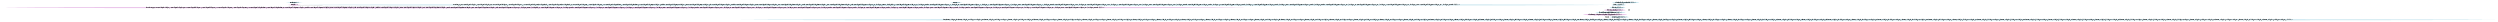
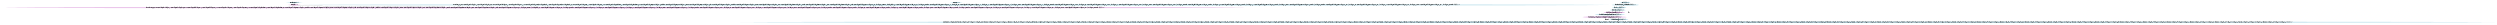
  digraph {
    node [color=gray40 fillcolor=lightblue shape=ellipse style=filled]
    edge [style=bold]
    n1 [color=darkgreen label="assertQ(\"/schema/?indent=on&wt=xml\",\"count(/response/lst(@name='schema'(/str(@name='name'() = 1\",\"/response/lst(@name='schema'(/str(@name='name'((.='test-rest'(\",\"count(/response/lst(@name='schema'(/float(@name='version'() = 1\",\"/response/lst(@name='schema'(/float(@name='version'((.='1.6'(\",\"count(/response/lst(@name='schema'(/lst(@name='solrQueryParser'(/str(@name='defaultOperator'() = 1\",\"/response/lst(@name='schema'(/lst(@name='solrQueryParser'(/str(@name='defaultOperator'((.='OR'(\",\"count(/response/lst(@name='schema'(/str(@name='uniqueKey'() = 1\",\"/response/lst(@name='schema'(/str(@name='uniqueKey'((.='id'(\",\"count(/response/lst(@name='schema'(/str(@name='defaultSearchField'() = 1\",\"/response/lst(@name='schema'(/str(@name='defaultSearchField'((.='text'(\",\"(/response/lst(@name='schema'(/arr(@name='fieldTypes'(/lst/str(@name='name'()(1( = 'HTMLstandardtok'\",\"(/response/lst(@name='schema'(/arr(@name='fieldTypes'(/lst/str(@name='name'()(2( = 'HTMLredtok'\",\"(/response/lst(@name='schema'(/arr(@name='fieldTypes'(/lst/str(@name='name'()(3( = 'boolean'\",\"(/response/lst(@name='schema'(/arr(@name='fields'(/lst/str(@name='name'()(1( = 'HTMLstandardtok'\",\"(/response/lst(@name='schema'(/arr(@name='fields'(/lst/str(@name='name'()(2( = 'HTMLredtok'\",\"(/response/lst(@name='schema'(/arr(@name='fields'(/lst/str(@name='name'()(3( = '_version_'\",\"(/response/lst(@name='schema'(/arr(@name='dynamicFields'(/lst/str(@name='name'()(1( = '*_coordinate'\",\"(/response/lst(@name='schema'(/arr(@name='dynamicFields'(/lst/str(@name='name'()(2( = 'ignored_*'\",\"(/response/lst(@name='schema'(/arr(@name='dynamicFields'(/lst/str(@name='name'()(3( = '*_mfacet'\",\"/response/lst(@name='schema'(/arr(@name='copyFields'(/lst( str(@name='source'((.='title'(\" + \" and str(@name='dest'((.='title_stemmed'(\" + \" and int(@name='maxChars'((.='200'((\",\"/response/lst(@name='schema'(/arr(@name='copyFields'(/lst( str(@name='source'((.='title'(\" + \" and str(@name='dest'((.='dest_sub_no_ast_s'((\",\"/response/lst(@name='schema'(/arr(@name='copyFields'(/lst( str(@name='source'((.='*_i'(\" + \" and str(@name='dest'((.='title'((\",\"/response/lst(@name='schema'(/arr(@name='copyFields'(/lst( str(@name='source'((.='*_i'(\" + \" and str(@name='dest'((.='*_s'((\",\"/response/lst(@name='schema'(/arr(@name='copyFields'(/lst( str(@name='source'((.='*_i'(\" + \" and str(@name='dest'((.='*_dest_sub_s'((\",\"/response/lst(@name='schema'(/arr(@name='copyFields'(/lst( str(@name='source'((.='*_i'(\" + \" and str(@name='dest'((.='dest_sub_no_ast_s'((\",\"/response/lst(@name='schema'(/arr(@name='copyFields'(/lst( str(@name='source'((.='*_src_sub_i'(\" + \" and str(@name='dest'((.='title'((\",\"/response/lst(@name='schema'(/arr(@name='copyFields'(/lst( str(@name='source'((.='*_src_sub_i'(\" + \" and str(@name='dest'((.='*_s'((\",\"/response/lst(@name='schema'(/arr(@name='copyFields'(/lst( str(@name='source'((.='*_src_sub_i'(\" + \" and str(@name='dest'((.='*_dest_sub_s'((\",\"/response/lst(@name='schema'(/arr(@name='copyFields'(/lst( str(@name='source'((.='*_src_sub_i'(\" + \" and str(@name='dest'((.='dest_sub_no_ast_s'((\",\"/response/lst(@name='schema'(/arr(@name='copyFields'(/lst( str(@name='source'((.='src_sub_no_ast_i'(\" + \" and str(@name='dest'((.='title'((\",\"/response/lst(@name='schema'(/arr(@name='copyFields'(/lst( str(@name='source'((.='src_sub_no_ast_i'(\" + \" and str(@name='dest'((.='*_s'((\",\"/response/lst(@name='schema'(/arr(@name='copyFields'(/lst( str(@name='source'((.='src_sub_no_ast_i'(\" + \" and str(@name='dest'((.='*_dest_sub_s'((\",\"/response/lst(@name='schema'(/arr(@name='copyFields'(/lst( str(@name='source'((.='src_sub_no_ast_i'(\" + \" and str(@name='dest'((.='dest_sub_no_ast_s'((\",\"/response/lst(@name='schema'(/arr(@name='copyFields'(/lst( str(@name='source'((.='title_*'(\" + \" and str(@name='dest'((.='text'((\",\"/response/lst(@name='schema'(/arr(@name='copyFields'(/lst( str(@name='source'((.='title_*'(\" + \" and str(@name='dest'((.='*_s'((\",\"/response/lst(@name='schema'(/arr(@name='copyFields'(/lst( str(@name='source'((.='title_*'(\" + \" and str(@name='dest'((.='*_dest_sub_s'((\",\"/response/lst(@name='schema'(/arr(@name='copyFields'(/lst( str(@name='source'((.='title_*'(\" + \" and str(@name='dest'((.='dest_sub_no_ast_s'((\")@@@3@@@['1', '0', '0']"]
    n2 [fillcolor=plum label="assertQ(\"/schema/?indent=on&wt=xml\",\"count(/response/lst(@name='schema'(/str(@name='name'() = 1\",\"/response/lst(@name='schema'(/str(@name='name'((.='test-rest'(\",\"count(/response/lst(@name='schema'(/float(@name='version'() = 1\",\"/response/lst(@name='schema'(/float(@name='version'((.='1.6'(\",\"count(/response/lst(@name='schema'(/str(@name='uniqueKey'() = 1\",\"/response/lst(@name='schema'(/str(@name='uniqueKey'((.='id'(\",\"count(/response/lst(@name='schema'(/str(@name='defaultSearchField'() = 1\",\"/response/lst(@name='schema'(/str(@name='defaultSearchField'((.='text'(\",\"(/response/lst(@name='schema'(/arr(@name='fieldTypes'(/lst/str(@name='name'()(1( = 'HTMLstandardtok'\",\"(/response/lst(@name='schema'(/arr(@name='fieldTypes'(/lst/str(@name='name'()(2( = 'HTMLredtok'\",\"(/response/lst(@name='schema'(/arr(@name='fieldTypes'(/lst/str(@name='name'()(3( = 'boolean'\",\"(/response/lst(@name='schema'(/arr(@name='fields'(/lst/str(@name='name'()(1( = 'HTMLstandardtok'\",\"(/response/lst(@name='schema'(/arr(@name='fields'(/lst/str(@name='name'()(2( = 'HTMLredtok'\",\"(/response/lst(@name='schema'(/arr(@name='fields'(/lst/str(@name='name'()(3( = '_version_'\",\"(/response/lst(@name='schema'(/arr(@name='dynamicFields'(/lst/str(@name='name'()(1( = '*_coordinate'\",\"(/response/lst(@name='schema'(/arr(@name='dynamicFields'(/lst/str(@name='name'()(2( = 'ignored_*'\",\"(/response/lst(@name='schema'(/arr(@name='dynamicFields'(/lst/str(@name='name'()(3( = '*_mfacet'\",\"/response/lst(@name='schema'(/arr(@name='copyFields'(/lst( str(@name='source'((.='title'(\" + \" and str(@name='dest'((.='title_stemmed'(\" + \" and int(@name='maxChars'((.='200'((\",\"/response/lst(@name='schema'(/arr(@name='copyFields'(/lst( str(@name='source'((.='title'(\" + \" and str(@name='dest'((.='dest_sub_no_ast_s'((\",\"/response/lst(@name='schema'(/arr(@name='copyFields'(/lst( str(@name='source'((.='*_i'(\" + \" and str(@name='dest'((.='title'((\",\"/response/lst(@name='schema'(/arr(@name='copyFields'(/lst( str(@name='source'((.='*_i'(\" + \" and str(@name='dest'((.='*_s'((\",\"/response/lst(@name='schema'(/arr(@name='copyFields'(/lst( str(@name='source'((.='*_i'(\" + \" and str(@name='dest'((.='*_dest_sub_s'((\",\"/response/lst(@name='schema'(/arr(@name='copyFields'(/lst( str(@name='source'((.='*_i'(\" + \" and str(@name='dest'((.='dest_sub_no_ast_s'((\",\"/response/lst(@name='schema'(/arr(@name='copyFields'(/lst( str(@name='source'((.='*_src_sub_i'(\" + \" and str(@name='dest'((.='title'((\",\"/response/lst(@name='schema'(/arr(@name='copyFields'(/lst( str(@name='source'((.='*_src_sub_i'(\" + \" and str(@name='dest'((.='*_s'((\",\"/response/lst(@name='schema'(/arr(@name='copyFields'(/lst( str(@name='source'((.='*_src_sub_i'(\" + \" and str(@name='dest'((.='*_dest_sub_s'((\",\"/response/lst(@name='schema'(/arr(@name='copyFields'(/lst( str(@name='source'((.='*_src_sub_i'(\" + \" and str(@name='dest'((.='dest_sub_no_ast_s'((\",\"/response/lst(@name='schema'(/arr(@name='copyFields'(/lst( str(@name='source'((.='src_sub_no_ast_i'(\" + \" and str(@name='dest'((.='title'((\",\"/response/lst(@name='schema'(/arr(@name='copyFields'(/lst( str(@name='source'((.='src_sub_no_ast_i'(\" + \" and str(@name='dest'((.='*_s'((\",\"/response/lst(@name='schema'(/arr(@name='copyFields'(/lst( str(@name='source'((.='src_sub_no_ast_i'(\" + \" and str(@name='dest'((.='*_dest_sub_s'((\",\"/response/lst(@name='schema'(/arr(@name='copyFields'(/lst( str(@name='source'((.='src_sub_no_ast_i'(\" + \" and str(@name='dest'((.='dest_sub_no_ast_s'((\",\"/response/lst(@name='schema'(/arr(@name='copyFields'(/lst( str(@name='source'((.='title_*'(\" + \" and str(@name='dest'((.='text'((\",\"/response/lst(@name='schema'(/arr(@name='copyFields'(/lst( str(@name='source'((.='title_*'(\" + \" and str(@name='dest'((.='*_s'((\",\"/response/lst(@name='schema'(/arr(@name='copyFields'(/lst( str(@name='source'((.='title_*'(\" + \" and str(@name='dest'((.='*_dest_sub_s'((\",\"/response/lst(@name='schema'(/arr(@name='copyFields'(/lst( str(@name='source'((.='title_*'(\" + \" and str(@name='dest'((.='dest_sub_no_ast_s'((\")@@@3@@@['0', '1', '0']"]
    n3 [color=darkgreen label="testPivotFacetSortedCount['0', '0', '1']" shape=diamond]
    n4 [fillcolor=plum label="testXMLResponse['0', '1', '0']" shape=diamond]
+   n5 [color=brown label="index()@@@3@@@['0', '0', '1']"]
    n6 [label="final ModifiableSolrParams params = new ModifiableSolrParams()@@@4@@@['0', '0', '1']"]
    n7 [label="params.add(\"q\",\"*:*\")@@@5@@@['0', '0', '1']"]
    n8 [label="SolrQueryRequest req = req(params)@@@10@@@['0', '0', '1']"]
    n9 [label="params.add(\"facet\",\"true\")@@@6@@@['0', '0', '1']"]
    n10 [color=darkgreen label="assertQ(req,facetPivotPrefix + \"/str(@name='field'((.='place_t'(\",facetPivotPrefix + \"(str(@name='value'((.='dublin'((/arr(@name='pivot'(/lst(1(/str(@name='value'((.='microsoft'(\",facetPivotPrefix + \"(str(@name='value'((.='dublin'((/arr(@name='pivot'(/lst(1(/int(@name='count'((.=4(\",facetPivotPrefix + \"(str(@name='value'((.='dublin'((/arr(@name='pivot'(/lst(2(/str(@name='value'((.='polecat'(\",facetPivotPrefix + \"(str(@name='value'((.='dublin'((/arr(@name='pivot'(/lst(2(/int(@name='count'((.=4(\",facetPivotPrefix + \"(str(@name='value'((.='dublin'((/arr(@name='pivot'(/lst(3(/str(@name='value'((.='null'(\",facetPivotPrefix + \"(str(@name='value'((.='dublin'((/arr(@name='pivot'(/lst(3(/int(@name='count'((.=3(\",facetPivotPrefix + \"(str(@name='value'((.='dublin'((/arr(@name='pivot'(/lst(4(/str(@name='value'((.='fujitsu'(\",facetPivotPrefix + \"(str(@name='value'((.='dublin'((/arr(@name='pivot'(/lst(4(/int(@name='count'((.=2(\",facetPivotPrefix + \"(str(@name='value'((.='dublin'((/arr(@name='pivot'(/lst(5(/str(@name='value'((.='bbc'(\",facetPivotPrefix + \"(str(@name='value'((.='dublin'((/arr(@name='pivot'(/lst(5(/int(@name='count'((.=1(\",facetPivotPrefix + \"(str(@name='value'((.='london'((/arr(@name='pivot'(/lst(1(/str(@name='value'((.='null'(\",facetPivotPrefix + \"(str(@name='value'((.='london'((/arr(@name='pivot'(/lst(1(/int(@name='count'((.=3(\",facetPivotPrefix + \"(str(@name='value'((.='london'((/arr(@name='pivot'(/lst(2(/str(@name='value'((.='polecat'(\",facetPivotPrefix + \"(str(@name='value'((.='london'((/arr(@name='pivot'(/lst(2(/int(@name='count'((.=3(\",facetPivotPrefix + \"(str(@name='value'((.='london'((/arr(@name='pivot'(/lst(3(/str(@name='value'((.='bbc'(\",facetPivotPrefix + \"(str(@name='value'((.='london'((/arr(@name='pivot'(/lst(3(/int(@name='count'((.=2(\",facetPivotPrefix + \"(str(@name='value'((.='london'((/arr(@name='pivot'(/lst(4(/str(@name='value'((.='fujitsu'(\",facetPivotPrefix + \"(str(@name='value'((.='london'((/arr(@name='pivot'(/lst(4(/int(@name='count'((.=2(\",facetPivotPrefix + \"(str(@name='value'((.='london'((/arr(@name='pivot'(/lst(5(/str(@name='value'((.='microsoft'(\",facetPivotPrefix + \"(str(@name='value'((.='london'((/arr(@name='pivot'(/lst(5(/int(@name='count'((.=2(\",facetPivotPrefix + \"(str(@name='value'((.='cardiff'((/arr(@name='pivot'(/lst(1(/str(@name='value'((.='polecat'(\",facetPivotPrefix + \"(str(@name='value'((.='cardiff'((/arr(@name='pivot'(/lst(1(/int(@name='count'((.=3(\",facetPivotPrefix + \"(str(@name='value'((.='cardiff'((/arr(@name='pivot'(/lst(2(/str(@name='value'((.='bbc'(\",facetPivotPrefix + \"(str(@name='value'((.='cardiff'((/arr(@name='pivot'(/lst(2(/int(@name='count'((.=2(\",facetPivotPrefix + \"(str(@name='value'((.='cardiff'((/arr(@name='pivot'(/lst(3(/str(@name='value'((.='microsoft'(\",facetPivotPrefix + \"(str(@name='value'((.='cardiff'((/arr(@name='pivot'(/lst(3(/int(@name='count'((.=2(\",facetPivotPrefix + \"(str(@name='value'((.='cardiff'((/arr(@name='pivot'(/lst(4(/str(@name='value'((.='null'(\",facetPivotPrefix + \"(str(@name='value'((.='cardiff'((/arr(@name='pivot'(/lst(4(/int(@name='count'((.=2(\",facetPivotPrefix + \"(str(@name='value'((.='cardiff'((/arr(@name='pivot'(/lst(5(/str(@name='value'((.='fujitsu'(\",facetPivotPrefix + \"(str(@name='value'((.='cardiff'((/arr(@name='pivot'(/lst(5(/int(@name='count'((.=1(\",facetPivotPrefix + \"(str(@name='value'((.='krakow'((/arr(@name='pivot'(/lst(1(/str(@name='value'((.='null'(\",facetPivotPrefix + \"(str(@name='value'((.='krakow'((/arr(@name='pivot'(/lst(1(/int(@name='count'((.=3(\",facetPivotPrefix + \"(str(@name='value'((.='krakow'((/arr(@name='pivot'(/lst(2(/str(@name='value'((.='bbc'(\",facetPivotPrefix + \"(str(@name='value'((.='krakow'((/arr(@name='pivot'(/lst(2(/int(@name='count'((.=2(\",facetPivotPrefix + \"(str(@name='value'((.='krakow'((/arr(@name='pivot'(/lst(3(/str(@name='value'((.='polecat'(\",facetPivotPrefix + \"(str(@name='value'((.='krakow'((/arr(@name='pivot'(/lst(3(/int(@name='count'((.=2(\",facetPivotPrefix + \"(str(@name='value'((.='krakow'((/arr(@name='pivot'(/lst(4(/str(@name='value'((.='fujitsu'(\",facetPivotPrefix + \"(str(@name='value'((.='krakow'((/arr(@name='pivot'(/lst(4(/int(@name='count'((.=1(\",facetPivotPrefix + \"(str(@name='value'((.='krakow'((/arr(@name='pivot'(/lst(5(/str(@name='value'((.='microsoft'(\",facetPivotPrefix + \"(str(@name='value'((.='krakow'((/arr(@name='pivot'(/lst(5(/int(@name='count'((.=1(\",facetPivotPrefix + \"(str(@name='value'((.='la'((/arr(@name='pivot'(/lst(1(/str(@name='value'((.='fujitsu'(\",facetPivotPrefix + \"(str(@name='value'((.='la'((/arr(@name='pivot'(/lst(1(/int(@name='count'((.=2(\",facetPivotPrefix + \"(str(@name='value'((.='la'((/arr(@name='pivot'(/lst(2(/str(@name='value'((.='microsoft'(\",facetPivotPrefix + \"(str(@name='value'((.='la'((/arr(@name='pivot'(/lst(2(/int(@name='count'((.=2(\",facetPivotPrefix + \"(str(@name='value'((.='la'((/arr(@name='pivot'(/lst(3(/str(@name='value'((.='null'(\",facetPivotPrefix + \"(str(@name='value'((.='la'((/arr(@name='pivot'(/lst(3(/int(@name='count'((.=2(\",facetPivotPrefix + \"(str(@name='value'((.='la'((/arr(@name='pivot'(/lst(4(/str(@name='value'((.='polecat'(\",facetPivotPrefix + \"(str(@name='value'((.='la'((/arr(@name='pivot'(/lst(4(/int(@name='count'((.=2(\",facetPivotPrefix + \"(str(@name='value'((.='la'((/arr(@name='pivot'(/lst(5(/str(@name='value'((.='bbc'(\",facetPivotPrefix + \"(str(@name='value'((.='la'((/arr(@name='pivot'(/lst(5(/int(@name='count'((.=1(\",facetPivotPrefix + \"(str(@name='value'((.='cork'((/arr(@name='pivot'(/lst(1(/str(@name='value'((.='fujitsu'(\",facetPivotPrefix + \"(str(@name='value'((.='cork'((/arr(@name='pivot'(/lst(1(/int(@name='count'((.=1(\",facetPivotPrefix + \"(str(@name='value'((.='cork'((/arr(@name='pivot'(/lst(2(/str(@name='value'((.='rte'(\",facetPivotPrefix + \"(str(@name='value'((.='cork'((/arr(@name='pivot'(/lst(2(/int(@name='count'((.=1(\")@@@11@@@['0', '0', '1']"]
    n11 [color=darkgreen fillcolor=plum label="params.add(\"facet.pivot\",\"place_t,company_t\")@@@7@@@['0', '0', '1']"]
    n12 [label="params.set(FacetParams.FACET_SORT,FacetParams.FACET_SORT_COUNT)@@@8@@@['0', '0', '1']"]
    n13 [color=darkgreen fillcolor=plum label="final String facetPivotPrefix = \"//lst(@name='facet_counts'(/lst(@name='facet_pivot'(/arr(@name='place_t,company_t'(/lst\"@@@9@@@['0', '0', '1']"]
    n14 [color=darkgreen label="testXMLResponse['1', '0', '0']" shape=diamond]
    n1 -> n2 [label=0 style=dashed]
    n3 -> n4
    n4 -> n2
+   n5 -> n6
    n6 -> n7
    n6 -> n8 [label=params style=solid]
    n7 -> n9
    n8 -> n10 [label=req style=solid]
    n8 -> n10
    n9 -> n11
    n11 -> n12
    n12 -> n13
    n13 -> n8
    n13 -> n10 [label=facetPivotPrefix style=solid]
    n14 -> n1
  }
